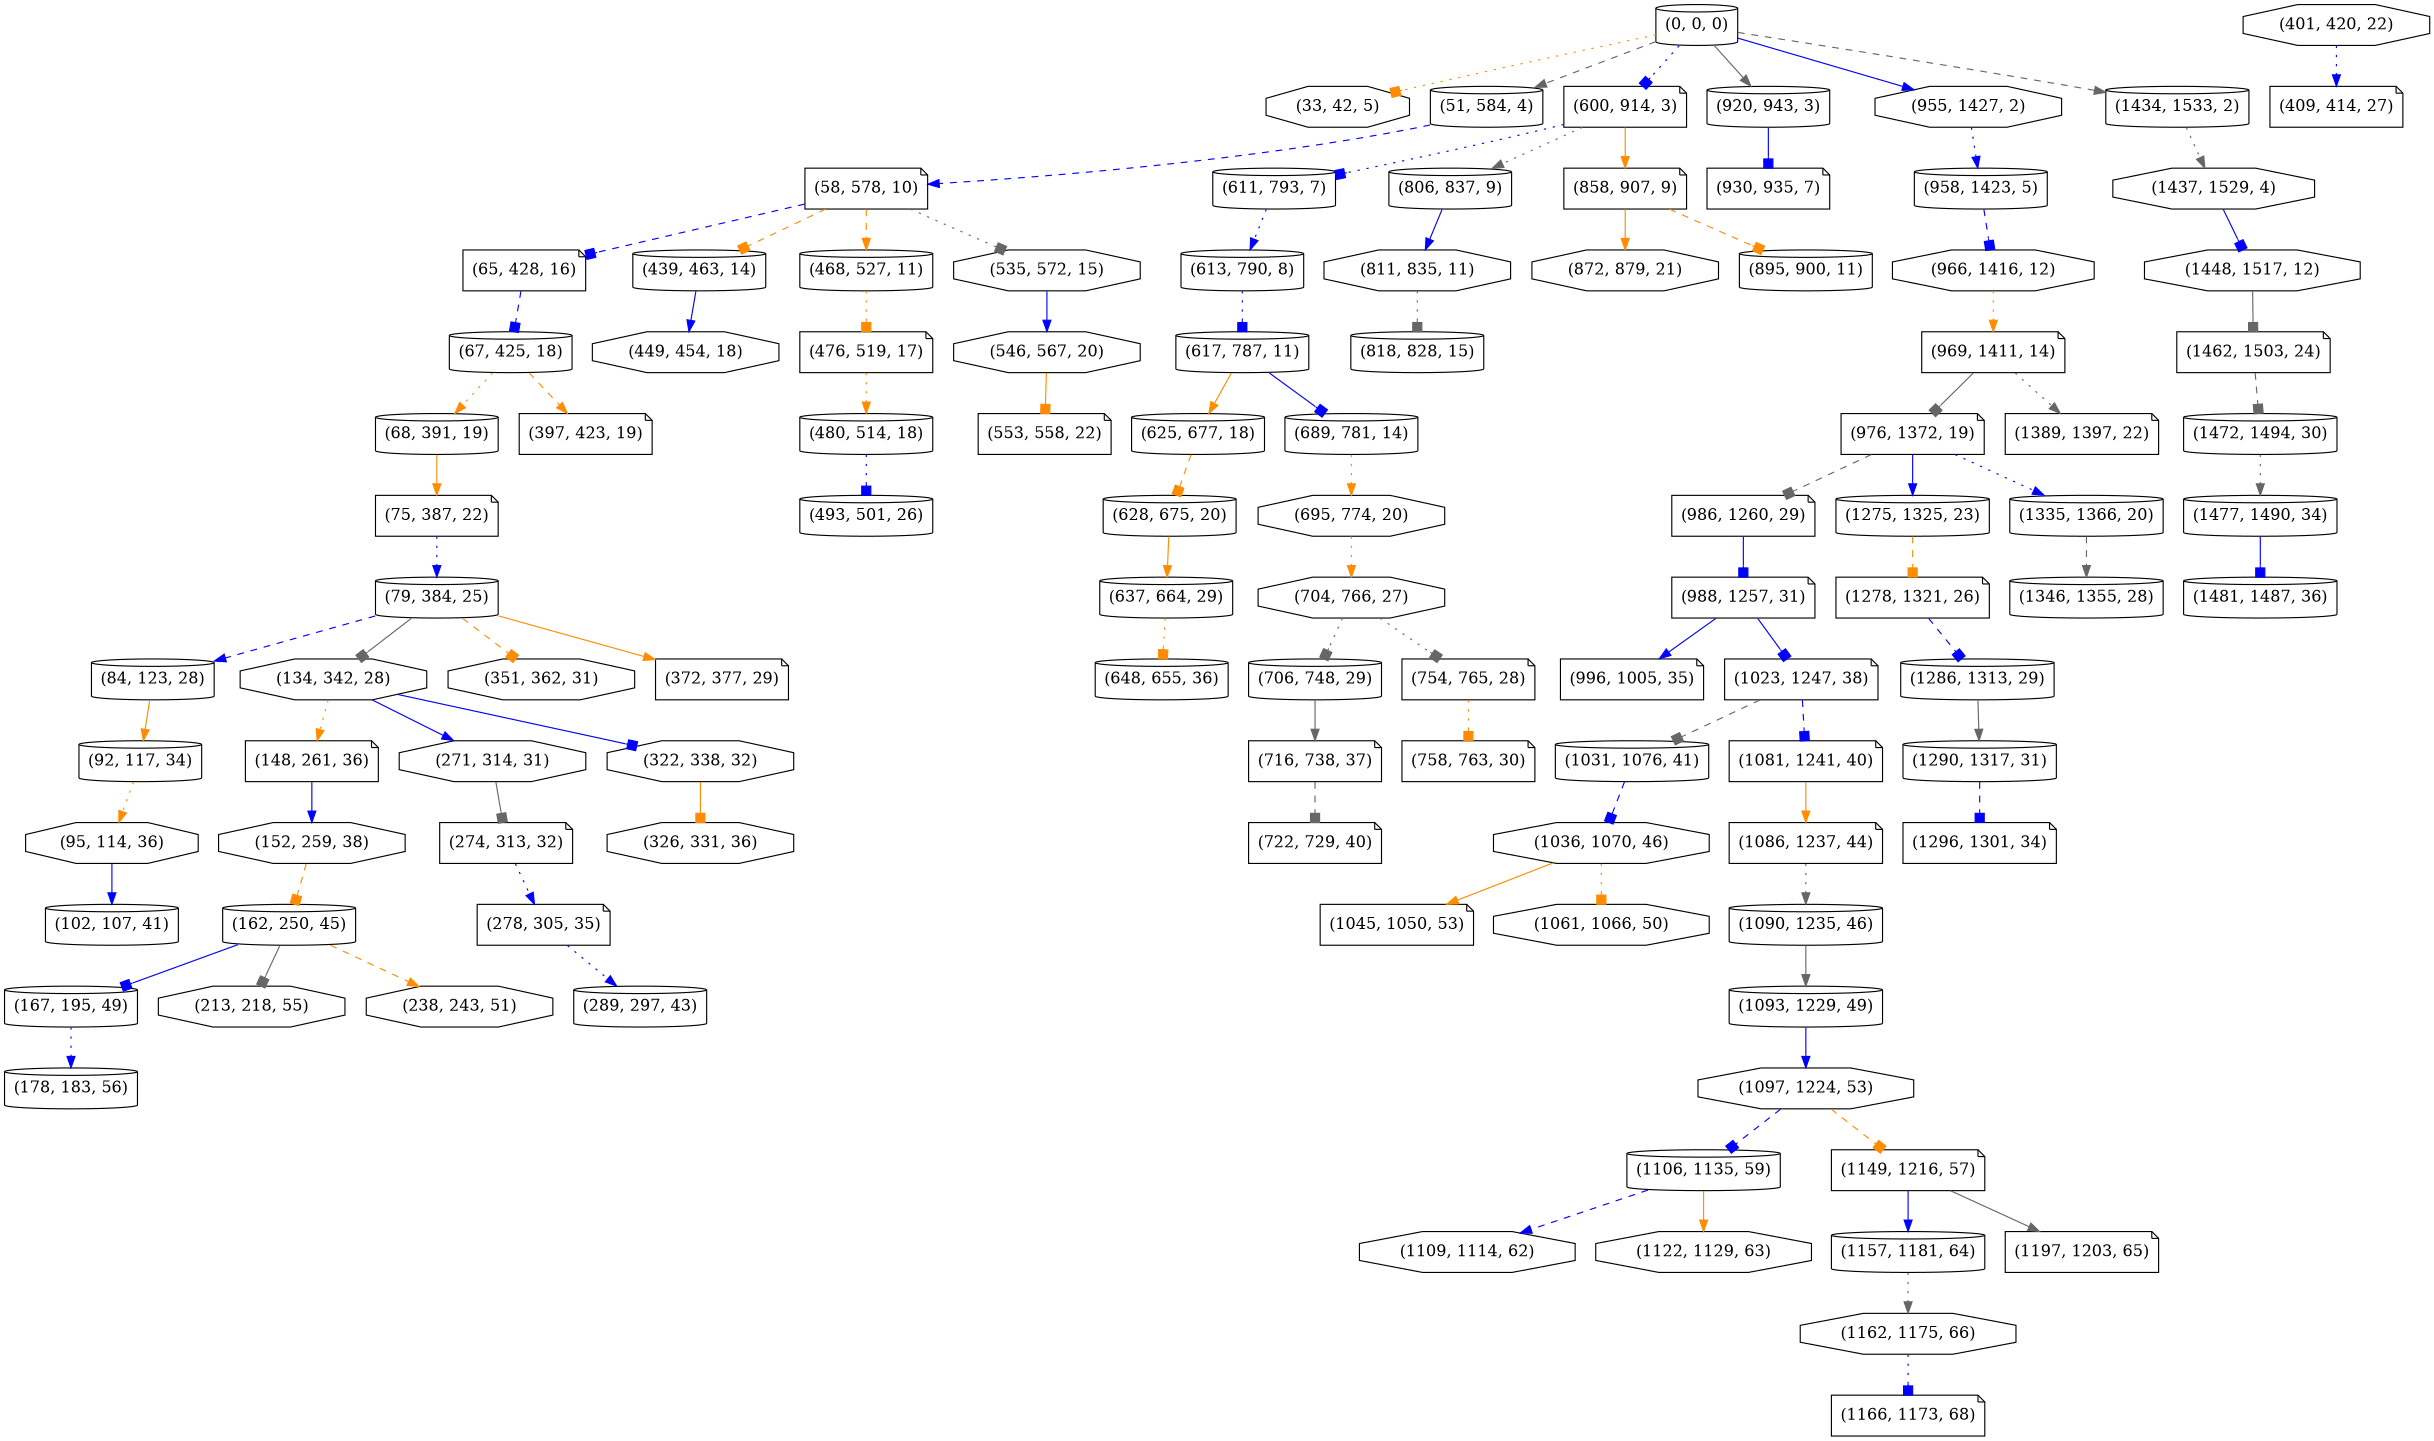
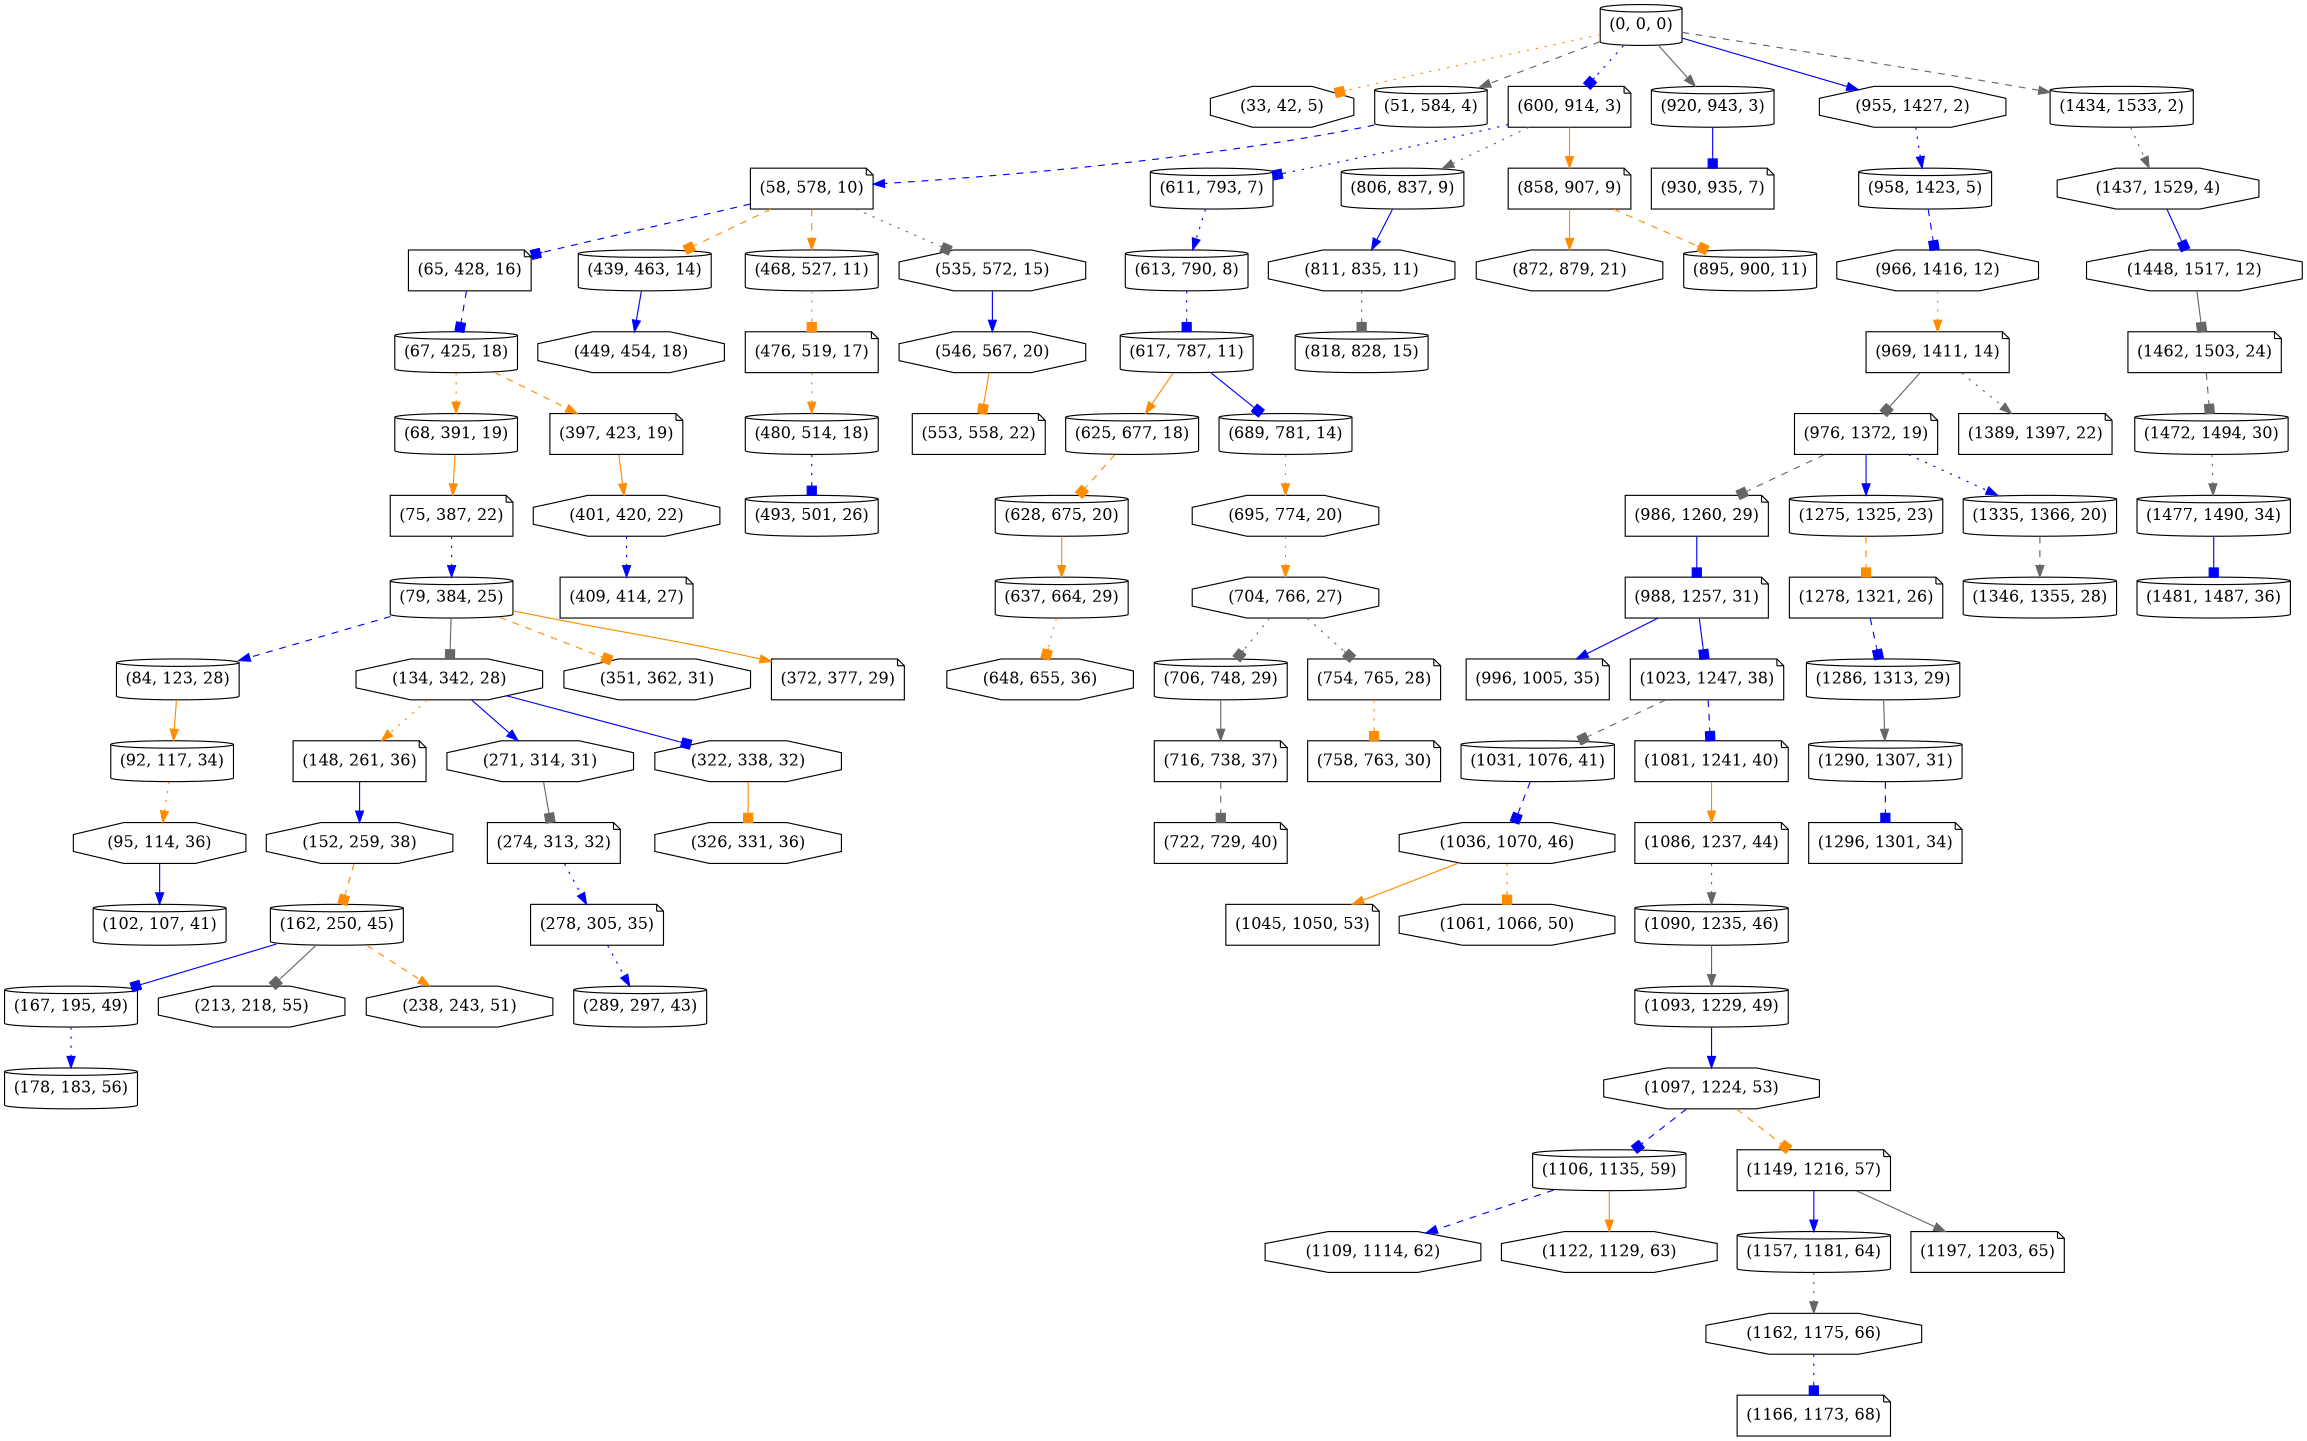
  digraph {
    node [shape=cylinder]
    edge [arrowhead=normal color=blue style=solid]
    "(33, 42, 5)" [shape=octagon]
    "(0, 0, 0)"
    "(51, 584, 4)"
    "(600, 914, 3)" [shape=note]
    "(920, 943, 3)"
    "(955, 1427, 2)" [shape=octagon]
    "(1434, 1533, 2)"
    "(58, 578, 10)" [shape=note]
    "(611, 793, 7)"
    "(806, 837, 9)"
    "(858, 907, 9)" [shape=note]
    "(930, 935, 7)" [shape=note]
    "(958, 1423, 5)"
    "(1437, 1529, 4)" [shape=octagon]
    "(65, 428, 16)" [shape=note]
    "(439, 463, 14)"
    "(468, 527, 11)"
    "(535, 572, 15)" [shape=octagon]
    "(67, 425, 18)"
    "(449, 454, 18)" [shape=octagon]
    "(476, 519, 17)" [shape=note]
    "(546, 567, 20)" [shape=octagon]
    "(68, 391, 19)"
    "(397, 423, 19)" [shape=note]
    "(75, 387, 22)" [shape=note]
    "(401, 420, 22)" [shape=octagon]
    "(79, 384, 25)"
    "(84, 123, 28)"
    "(134, 342, 28)" [shape=octagon]
    "(351, 362, 31)" [shape=octagon]
    "(372, 377, 29)" [shape=note]
    "(92, 117, 34)"
    "(148, 261, 36)" [shape=note]
    "(271, 314, 31)" [shape=octagon]
    "(322, 338, 32)" [shape=octagon]
    "(95, 114, 36)" [shape=octagon]
    "(102, 107, 41)"
    "(152, 259, 38)" [shape=octagon]
    "(274, 313, 32)" [shape=note]
    "(326, 331, 36)" [shape=octagon]
    "(162, 250, 45)"
    "(167, 195, 49)"
    "(213, 218, 55)" [shape=octagon]
    "(238, 243, 51)" [shape=octagon]
    "(178, 183, 56)"
    "(278, 305, 35)" [shape=note]
    "(289, 297, 43)"
    "(409, 414, 27)" [shape=note]
    "(480, 514, 18)"
    "(493, 501, 26)"
    "(553, 558, 22)" [shape=note]
    "(613, 790, 8)"
    "(811, 835, 11)" [shape=octagon]
    "(872, 879, 21)" [shape=octagon]
    "(895, 900, 11)"
    "(617, 787, 11)"
    "(625, 677, 18)"
    "(689, 781, 14)"
    "(628, 675, 20)"
    "(695, 774, 20)" [shape=octagon]
    "(637, 664, 29)"
-   "(648, 655, 36)"
+   "(648, 655, 36)" [shape=octagon]
    "(704, 766, 27)" [shape=octagon]
    "(706, 748, 29)"
    "(754, 765, 28)" [shape=note]
    "(716, 738, 37)" [shape=note]
    "(758, 763, 30)" [shape=note]
    "(722, 729, 40)" [shape=note]
    "(818, 828, 15)"
    "(966, 1416, 12)" [shape=octagon]
    "(969, 1411, 14)" [shape=note]
    "(976, 1372, 19)" [shape=note]
    "(1389, 1397, 22)" [shape=note]
    "(986, 1260, 29)" [shape=note]
    "(1275, 1325, 23)"
    "(1335, 1366, 20)"
    "(988, 1257, 31)" [shape=note]
    "(1278, 1321, 26)" [shape=note]
    "(1346, 1355, 28)"
    "(996, 1005, 35)" [shape=note]
    "(1023, 1247, 38)" [shape=note]
    "(1031, 1076, 41)"
    "(1081, 1241, 40)" [shape=note]
    "(1036, 1070, 46)" [shape=octagon]
    "(1086, 1237, 44)" [shape=note]
    "(1045, 1050, 53)" [shape=note]
    "(1061, 1066, 50)" [shape=octagon]
    "(1090, 1235, 46)"
    "(1093, 1229, 49)"
    "(1097, 1224, 53)" [shape=octagon]
    "(1106, 1135, 59)"
    "(1149, 1216, 57)" [shape=note]
    "(1109, 1114, 62)" [shape=octagon]
    "(1122, 1129, 63)" [shape=octagon]
    "(1157, 1181, 64)"
    "(1197, 1203, 65)" [shape=note]
    "(1162, 1175, 66)" [shape=octagon]
    "(1166, 1173, 68)" [shape=note]
    "(1286, 1313, 29)"
-   "(1290, 1307, 31)" [label="(1290, 1317, 31)"]
+   "(1290, 1307, 31)"
    "(1296, 1301, 34)" [shape=note]
    "(1448, 1517, 12)" [shape=octagon]
    "(1462, 1503, 24)" [shape=note]
    "(1472, 1494, 30)"
    "(1477, 1490, 34)"
    "(1481, 1487, 36)"
    "(0, 0, 0)" -> "(33, 42, 5)" [arrowhead=box color=darkorange style=dotted]
    "(0, 0, 0)" -> "(51, 584, 4)" [color=gray40 style=dashed]
    "(0, 0, 0)" -> "(600, 914, 3)" [arrowhead=box style=dotted]
    "(0, 0, 0)" -> "(920, 943, 3)" [color=gray40]
    "(0, 0, 0)" -> "(955, 1427, 2)"
    "(0, 0, 0)" -> "(1434, 1533, 2)" [color=gray40 style=dashed]
    "(51, 584, 4)" -> "(58, 578, 10)" [style=dashed]
    "(600, 914, 3)" -> "(611, 793, 7)" [arrowhead=box style=dotted]
    "(600, 914, 3)" -> "(806, 837, 9)" [color=gray40 style=dotted]
    "(600, 914, 3)" -> "(858, 907, 9)" [color=darkorange]
    "(920, 943, 3)" -> "(930, 935, 7)" [arrowhead=box]
    "(955, 1427, 2)" -> "(958, 1423, 5)" [style=dotted]
    "(1434, 1533, 2)" -> "(1437, 1529, 4)" [color=gray40 style=dotted]
    "(58, 578, 10)" -> "(65, 428, 16)" [arrowhead=box style=dashed]
    "(58, 578, 10)" -> "(439, 463, 14)" [arrowhead=box color=darkorange style=dashed]
    "(58, 578, 10)" -> "(468, 527, 11)" [color=darkorange style=dashed]
    "(58, 578, 10)" -> "(535, 572, 15)" [arrowhead=box color=gray40 style=dotted]
    "(611, 793, 7)" -> "(613, 790, 8)" [style=dotted]
    "(806, 837, 9)" -> "(811, 835, 11)"
    "(858, 907, 9)" -> "(872, 879, 21)" [color=darkorange]
    "(858, 907, 9)" -> "(895, 900, 11)" [arrowhead=box color=darkorange style=dashed]
    "(958, 1423, 5)" -> "(966, 1416, 12)" [arrowhead=box style=dashed]
    "(1437, 1529, 4)" -> "(1448, 1517, 12)" [arrowhead=box]
    "(65, 428, 16)" -> "(67, 425, 18)" [arrowhead=box style=dashed]
    "(439, 463, 14)" -> "(449, 454, 18)"
    "(468, 527, 11)" -> "(476, 519, 17)" [arrowhead=box color=darkorange style=dotted]
    "(535, 572, 15)" -> "(546, 567, 20)"
    "(67, 425, 18)" -> "(68, 391, 19)" [color=darkorange style=dotted]
    "(67, 425, 18)" -> "(397, 423, 19)" [color=darkorange style=dashed]
    "(476, 519, 17)" -> "(480, 514, 18)" [color=darkorange style=dotted]
    "(546, 567, 20)" -> "(553, 558, 22)" [arrowhead=box color=darkorange]
    "(68, 391, 19)" -> "(75, 387, 22)" [color=darkorange]
+   "(397, 423, 19)" -> "(401, 420, 22)" [color=darkorange]
    "(75, 387, 22)" -> "(79, 384, 25)" [style=dotted]
    "(401, 420, 22)" -> "(409, 414, 27)" [style=dotted]
    "(79, 384, 25)" -> "(84, 123, 28)" [style=dashed]
    "(79, 384, 25)" -> "(134, 342, 28)" [arrowhead=box color=gray40]
    "(79, 384, 25)" -> "(351, 362, 31)" [arrowhead=box color=darkorange style=dashed]
    "(79, 384, 25)" -> "(372, 377, 29)" [color=darkorange]
    "(84, 123, 28)" -> "(92, 117, 34)" [color=darkorange]
    "(134, 342, 28)" -> "(148, 261, 36)" [color=darkorange style=dotted]
    "(134, 342, 28)" -> "(271, 314, 31)"
    "(134, 342, 28)" -> "(322, 338, 32)" [arrowhead=box]
    "(92, 117, 34)" -> "(95, 114, 36)" [color=darkorange style=dotted]
    "(148, 261, 36)" -> "(152, 259, 38)"
    "(271, 314, 31)" -> "(274, 313, 32)" [arrowhead=box color=gray40]
    "(322, 338, 32)" -> "(326, 331, 36)" [arrowhead=box color=darkorange]
    "(95, 114, 36)" -> "(102, 107, 41)"
    "(152, 259, 38)" -> "(162, 250, 45)" [arrowhead=box color=darkorange style=dashed]
    "(274, 313, 32)" -> "(278, 305, 35)" [style=dotted]
    "(162, 250, 45)" -> "(167, 195, 49)" [arrowhead=box]
    "(162, 250, 45)" -> "(213, 218, 55)" [arrowhead=box color=gray40]
    "(162, 250, 45)" -> "(238, 243, 51)" [color=darkorange style=dashed]
    "(167, 195, 49)" -> "(178, 183, 56)" [style=dotted]
    "(278, 305, 35)" -> "(289, 297, 43)" [style=dotted]
    "(480, 514, 18)" -> "(493, 501, 26)" [arrowhead=box style=dotted]
    "(613, 790, 8)" -> "(617, 787, 11)" [arrowhead=box style=dotted]
    "(811, 835, 11)" -> "(818, 828, 15)" [arrowhead=box color=gray40 style=dotted]
    "(617, 787, 11)" -> "(625, 677, 18)" [color=darkorange]
    "(617, 787, 11)" -> "(689, 781, 14)" [arrowhead=box]
    "(625, 677, 18)" -> "(628, 675, 20)" [arrowhead=box color=darkorange style=dashed]
    "(689, 781, 14)" -> "(695, 774, 20)" [color=darkorange style=dotted]
    "(628, 675, 20)" -> "(637, 664, 29)" [color=darkorange]
    "(695, 774, 20)" -> "(704, 766, 27)" [color=darkorange style=dotted]
    "(637, 664, 29)" -> "(648, 655, 36)" [arrowhead=box color=darkorange style=dotted]
    "(704, 766, 27)" -> "(706, 748, 29)" [arrowhead=box color=gray40 style=dotted]
    "(704, 766, 27)" -> "(754, 765, 28)" [arrowhead=box color=gray40 style=dotted]
    "(706, 748, 29)" -> "(716, 738, 37)" [color=gray40]
    "(754, 765, 28)" -> "(758, 763, 30)" [arrowhead=box color=darkorange style=dotted]
    "(716, 738, 37)" -> "(722, 729, 40)" [arrowhead=box color=gray40 style=dashed]
    "(966, 1416, 12)" -> "(969, 1411, 14)" [color=darkorange style=dotted]
    "(969, 1411, 14)" -> "(976, 1372, 19)" [arrowhead=box color=gray40]
    "(969, 1411, 14)" -> "(1389, 1397, 22)" [color=gray40 style=dotted]
    "(976, 1372, 19)" -> "(986, 1260, 29)" [arrowhead=box color=gray40 style=dashed]
    "(976, 1372, 19)" -> "(1275, 1325, 23)"
    "(976, 1372, 19)" -> "(1335, 1366, 20)" [style=dotted]
    "(986, 1260, 29)" -> "(988, 1257, 31)" [arrowhead=box]
    "(1275, 1325, 23)" -> "(1278, 1321, 26)" [arrowhead=box color=darkorange style=dashed]
    "(1335, 1366, 20)" -> "(1346, 1355, 28)" [color=gray40 style=dashed]
    "(988, 1257, 31)" -> "(996, 1005, 35)"
    "(988, 1257, 31)" -> "(1023, 1247, 38)" [arrowhead=box]
    "(1278, 1321, 26)" -> "(1286, 1313, 29)" [arrowhead=box style=dashed]
    "(1023, 1247, 38)" -> "(1031, 1076, 41)" [arrowhead=box color=gray40 style=dashed]
    "(1023, 1247, 38)" -> "(1081, 1241, 40)" [arrowhead=box style=dashed]
    "(1031, 1076, 41)" -> "(1036, 1070, 46)" [arrowhead=box style=dashed]
    "(1081, 1241, 40)" -> "(1086, 1237, 44)" [color=darkorange]
    "(1036, 1070, 46)" -> "(1045, 1050, 53)" [color=darkorange]
    "(1036, 1070, 46)" -> "(1061, 1066, 50)" [arrowhead=box color=darkorange style=dotted]
    "(1086, 1237, 44)" -> "(1090, 1235, 46)" [color=gray40 style=dotted]
    "(1090, 1235, 46)" -> "(1093, 1229, 49)" [color=gray40]
    "(1093, 1229, 49)" -> "(1097, 1224, 53)"
    "(1097, 1224, 53)" -> "(1106, 1135, 59)" [arrowhead=box style=dashed]
    "(1097, 1224, 53)" -> "(1149, 1216, 57)" [arrowhead=box color=darkorange style=dashed]
    "(1106, 1135, 59)" -> "(1109, 1114, 62)" [style=dashed]
    "(1106, 1135, 59)" -> "(1122, 1129, 63)" [color=darkorange]
    "(1149, 1216, 57)" -> "(1157, 1181, 64)"
    "(1149, 1216, 57)" -> "(1197, 1203, 65)" [color=gray40]
    "(1157, 1181, 64)" -> "(1162, 1175, 66)" [color=gray40 style=dotted]
    "(1162, 1175, 66)" -> "(1166, 1173, 68)" [arrowhead=box style=dotted]
    "(1286, 1313, 29)" -> "(1290, 1307, 31)" [color=gray40]
    "(1290, 1307, 31)" -> "(1296, 1301, 34)" [arrowhead=box style=dashed]
    "(1448, 1517, 12)" -> "(1462, 1503, 24)" [arrowhead=box color=gray40]
    "(1462, 1503, 24)" -> "(1472, 1494, 30)" [arrowhead=box color=gray40 style=dashed]
    "(1472, 1494, 30)" -> "(1477, 1490, 34)" [color=gray40 style=dotted]
    "(1477, 1490, 34)" -> "(1481, 1487, 36)" [arrowhead=box]
  }
